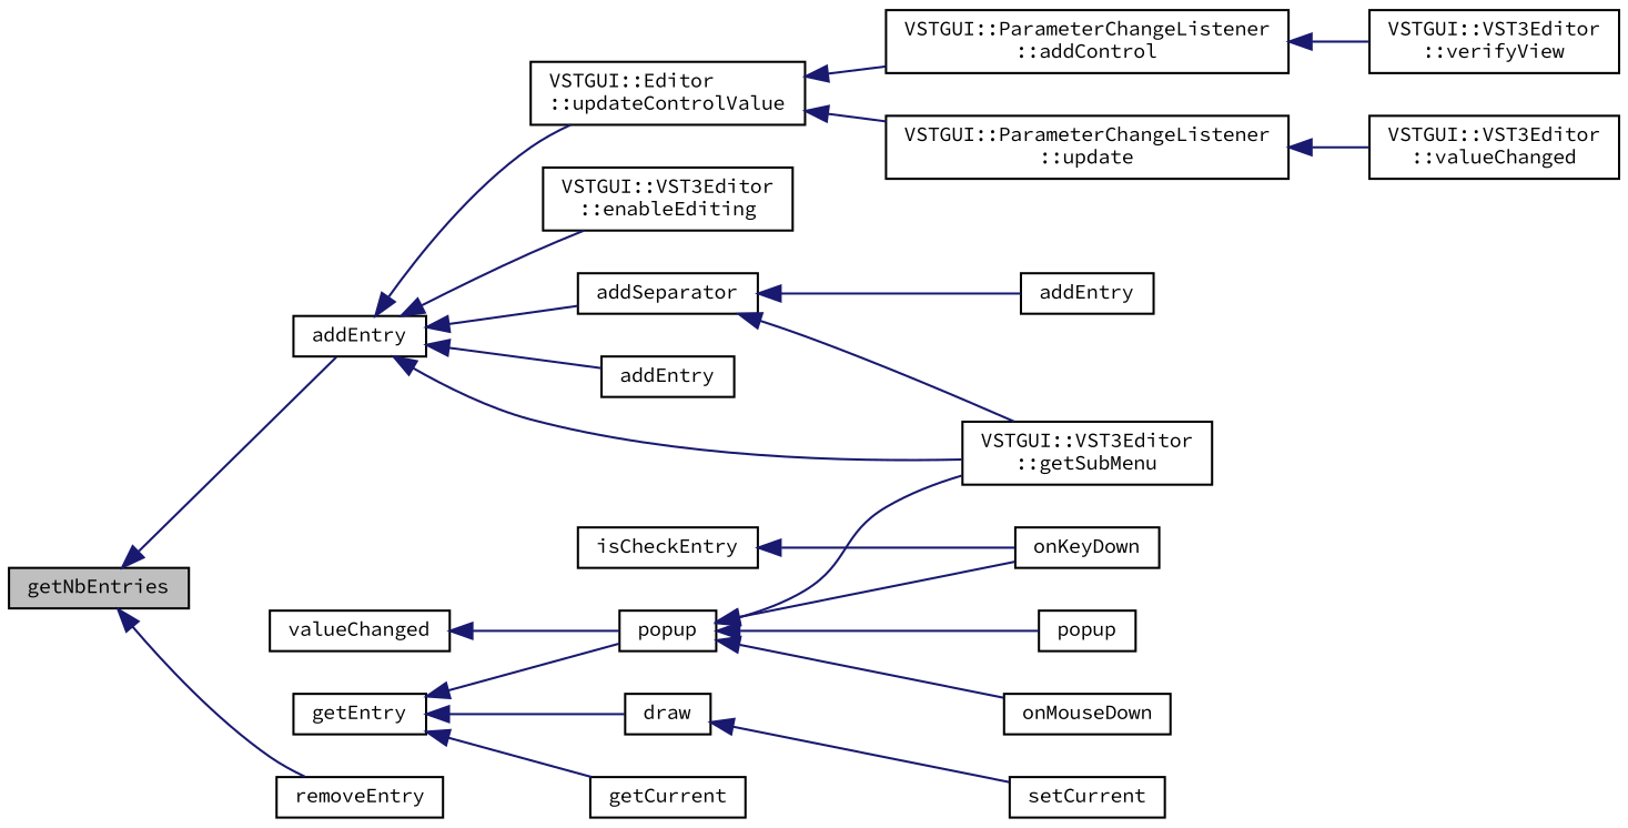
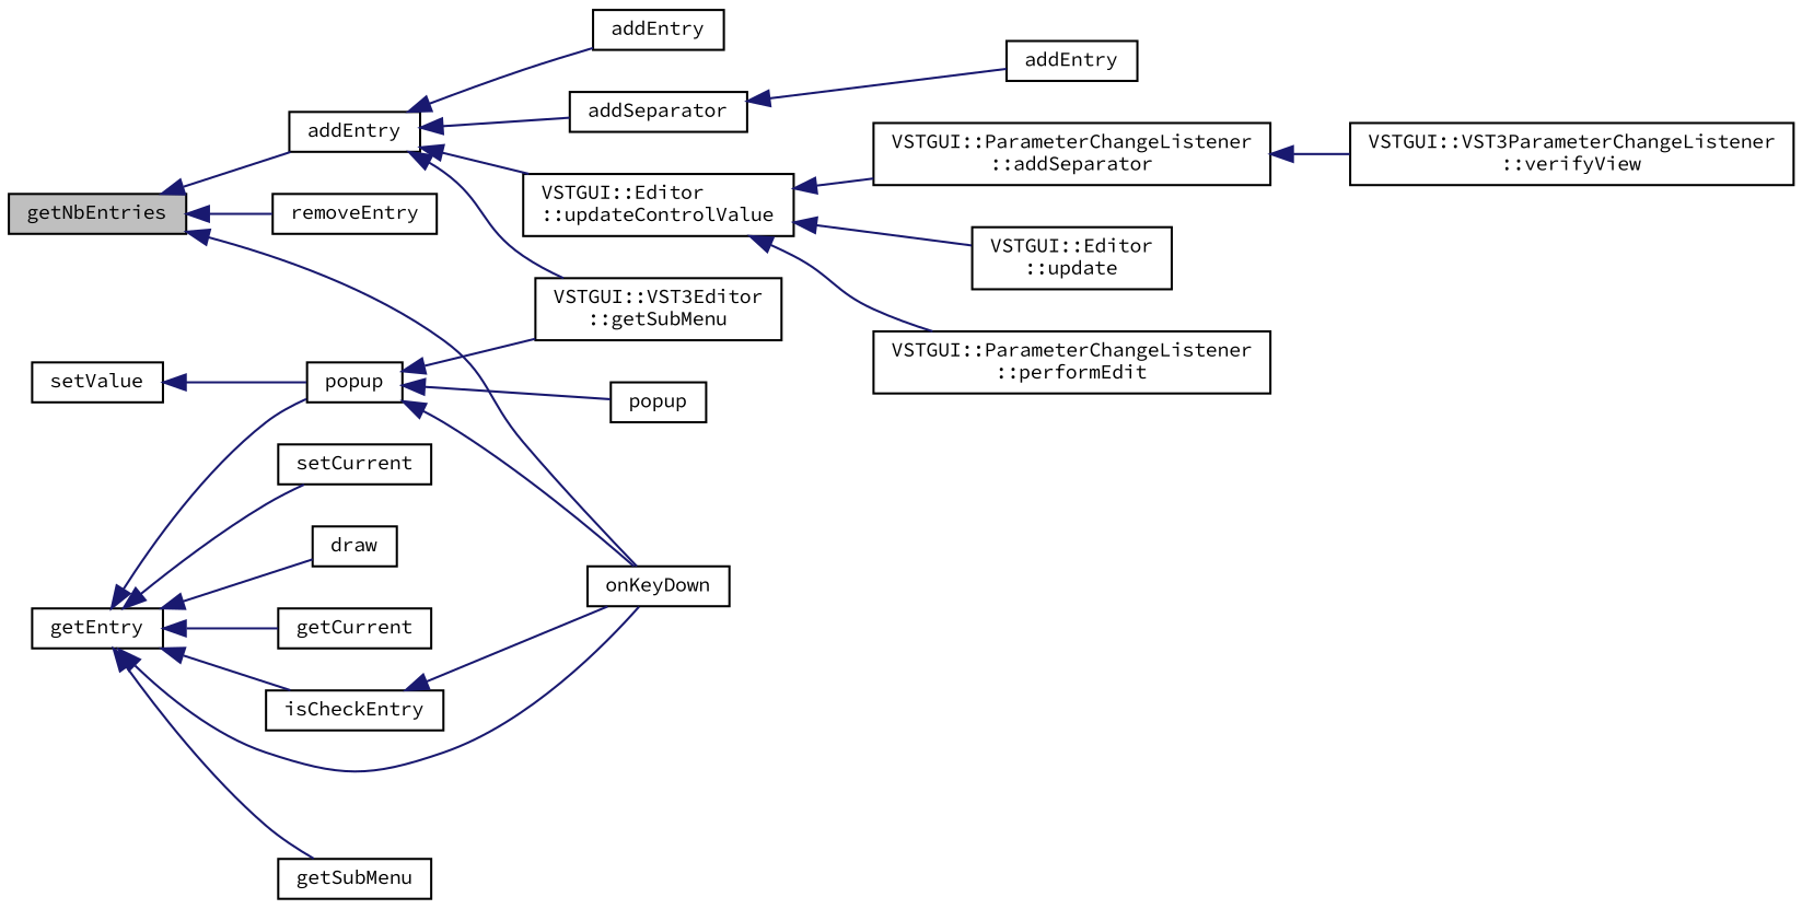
  digraph {
    fontname="Source Code Pro"
    rankdir=LR
    node [color=black fontname="Source Code Pro" fontsize=9 shape=record]
    edge [color=midnightblue dir=back fontname="Source Code Pro" fontsize=9 labelfontname=Arial labelfontsize=9 style=solid]
    n1 [fillcolor=grey75 fontcolor=black height=0.2 label=getNbEntries style=filled width=0.4]
    n2 [height=0.2 label=onKeyDown width=0.4]
    n3 [height=0.2 label=addEntry width=0.4]
    n4 [height=0.2 label=removeEntry width=0.4]
    n5 [height=0.2 label=addEntry width=0.4]
    n6 [height=0.2 label=addSeparator width=0.4]
    n7 [height=0.2 label="VSTGUI::VST3Editor\l::getSubMenu" width=0.4]
-   n8 [height=0.2 label="VSTGUI::VST3Editor\l::enableEditing" width=0.4]
    n9 [height=0.2 label="VSTGUI::Editor\l::updateControlValue" width=0.4]
    n10 [height=0.2 label=getEntry width=0.4]
    n11 [height=0.2 label=popup width=0.4]
    n12 [height=0.2 label=getCurrent width=0.4]
+   n13 [height=0.2 label=getSubMenu width=0.4]
    n14 [height=0.2 label=setCurrent width=0.4]
    n15 [height=0.2 label=isCheckEntry width=0.4]
    n16 [height=0.2 label=draw width=0.4]
-   n17 [height=0.2 label=valueChanged width=0.4]
+   n17 [height=0.2 label=setValue width=0.4]
    n18 [height=0.2 label=addEntry width=0.4]
-   n19 [height=0.2 label="VSTGUI::ParameterChangeListener\l::addControl" width=0.4]
-   n20 [height=0.2 label="VSTGUI::ParameterChangeListener\l::update" width=0.4]
-   n22 [height=0.2 label="VSTGUI::VST3Editor\l::verifyView" width=0.4]
-   n23 [height=0.2 label="VSTGUI::VST3Editor\l::valueChanged" width=0.4]
+   n19 [height=0.2 label="VSTGUI::ParameterChangeListener\l::addSeparator" width=0.4]
+   n20 [height=0.2 label="VSTGUI::Editor\l::update" width=0.4]
+   n21 [height=0.2 label="VSTGUI::ParameterChangeListener\l::performEdit" width=0.4]
+   n22 [height=0.2 label="VSTGUI::VST3ParameterChangeListener\l::verifyView" width=0.4]
    n24 [height=0.2 label=popup width=0.4]
-   n25 [height=0.2 label=onMouseDown width=0.4]
+   n1 -> n2
    n1 -> n3
    n1 -> n4
    n3 -> n5
    n3 -> n6
    n3 -> n7
-   n3 -> n8
    n3 -> n9
-   n6 -> n7
    n6 -> n18
    n9 -> n19
    n9 -> n20
+   n9 -> n21
+   n10 -> n2
    n10 -> n11
    n10 -> n12
-   n16 -> n14
+   n10 -> n13
+   n10 -> n14
+   n10 -> n15
    n10 -> n16
    n11 -> n2
    n11 -> n7
    n11 -> n24
-   n11 -> n25
    n15 -> n2
    n17 -> n11
    n19 -> n22
-   n20 -> n23
  }
